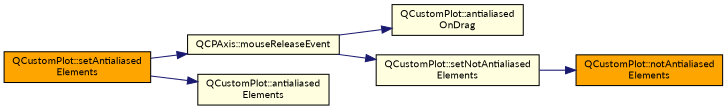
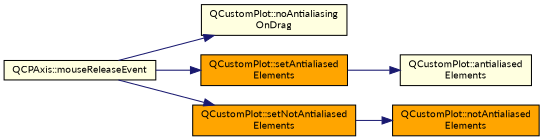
  digraph {
    fontname=Lato
    rankdir=LR
    node [color=black fillcolor=lightyellow fontname=Lato fontsize=10 shape=record style=filled]
    edge [color=midnightblue fontname=Lato fontsize=10 labelfontname=Helvetica labelfontsize=10 style=solid]
    n1 [fontcolor=black height=0.2 label="QCPAxis::mouseReleaseEvent" width=0.4]
-   n2 [height=0.2 label="QCustomPlot::antialiased\lOnDrag" width=0.4]
+   n2 [height=0.2 label="QCustomPlot::noAntialiasing\lOnDrag" width=0.4]
    n3 [fillcolor=orange height=0.2 label="QCustomPlot::setAntialiased\lElements" width=0.4]
-   n4 [height=0.2 label="QCustomPlot::setNotAntialiased\lElements" width=0.4]
+   n4 [fillcolor=orange height=0.2 label="QCustomPlot::setNotAntialiased\lElements" width=0.4]
    n5 [height=0.2 label="QCustomPlot::antialiased\lElements" width=0.4]
    n6 [fillcolor=orange height=0.2 label="QCustomPlot::notAntialiased\lElements" width=0.4]
    n1 -> n2
-   n3 -> n1
+   n1 -> n3
    n1 -> n4
    n3 -> n5
    n4 -> n6
  }
